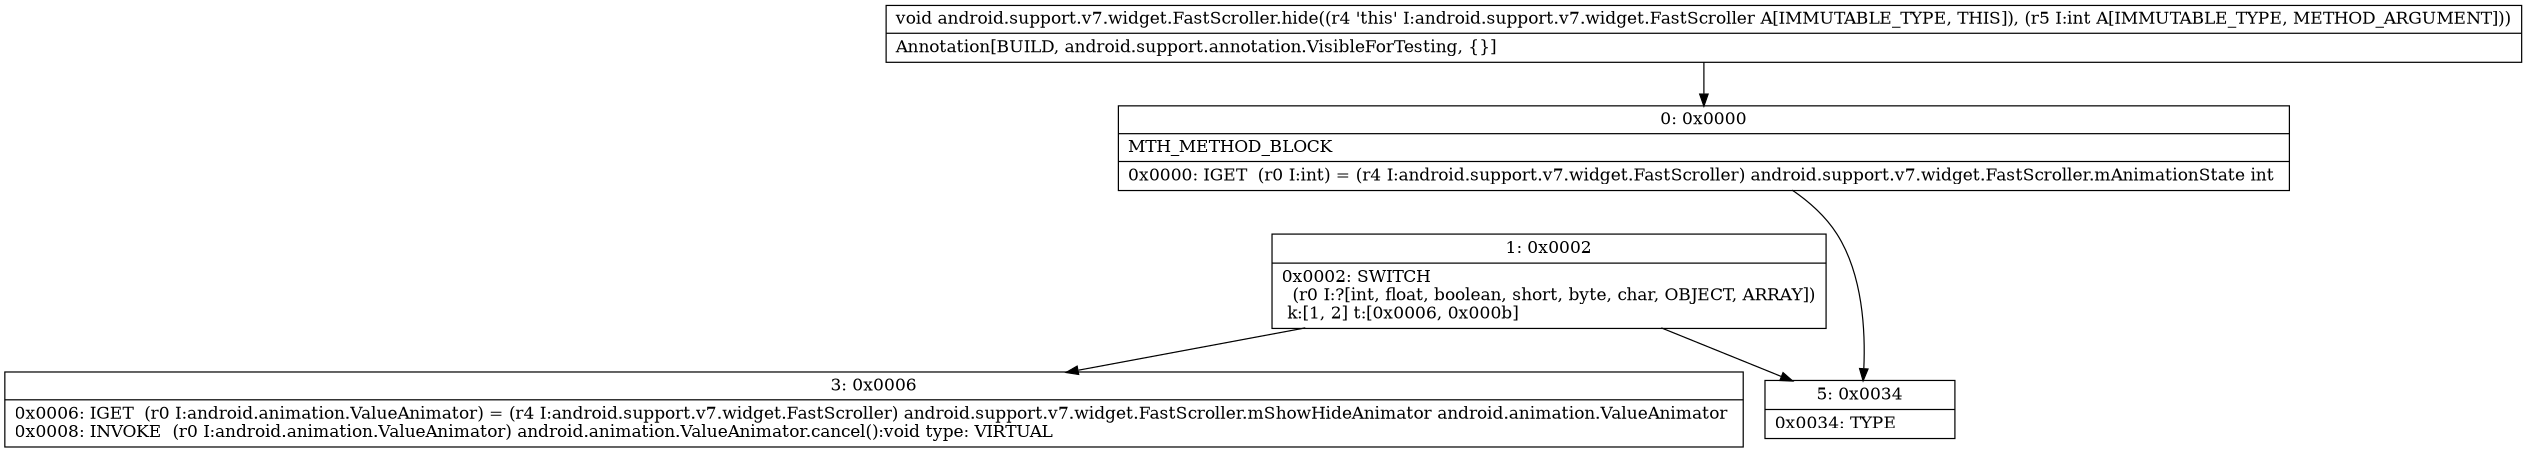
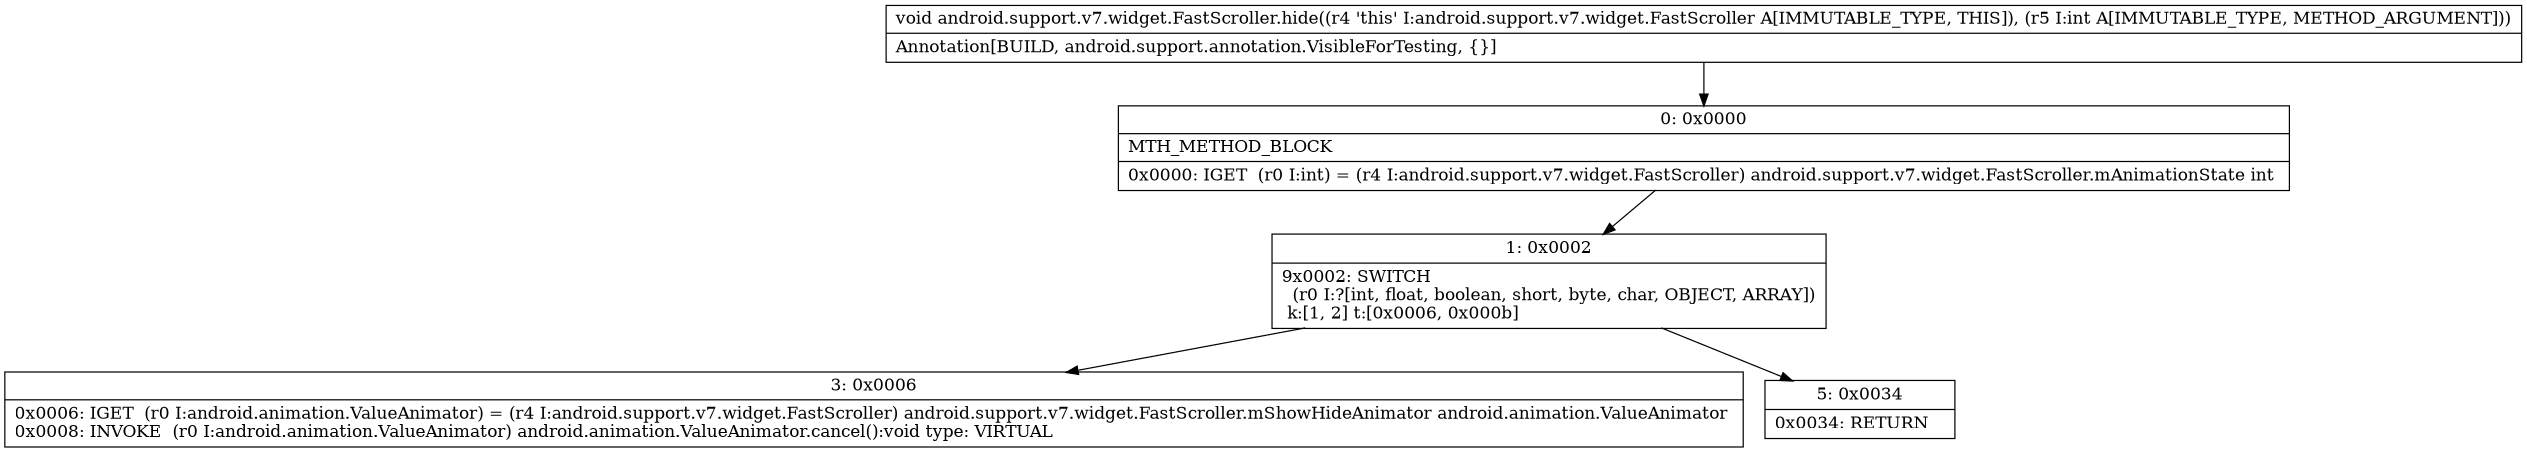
  digraph {
    node [shape=record]
    n1 [label="{0\:\ 0x0000|MTH_METHOD_BLOCK\l|0x0000: IGET  (r0 I:int) = (r4 I:android.support.v7.widget.FastScroller) android.support.v7.widget.FastScroller.mAnimationState int \l}"]
-   n2 [label="{1\:\ 0x0002|0x0002: SWITCH  \l  (r0 I:?[int, float, boolean, short, byte, char, OBJECT, ARRAY])\l k:[1, 2] t:[0x0006, 0x000b] \l}"]
+   n2 [label="{1\:\ 0x0002|9x0002: SWITCH  \l  (r0 I:?[int, float, boolean, short, byte, char, OBJECT, ARRAY])\l k:[1, 2] t:[0x0006, 0x000b] \l}"]
    n3 [label="{3\:\ 0x0006|0x0006: IGET  (r0 I:android.animation.ValueAnimator) = (r4 I:android.support.v7.widget.FastScroller) android.support.v7.widget.FastScroller.mShowHideAnimator android.animation.ValueAnimator \l0x0008: INVOKE  (r0 I:android.animation.ValueAnimator) android.animation.ValueAnimator.cancel():void type: VIRTUAL \l}"]
-   n4 [label="{5\:\ 0x0034|0x0034: TYPE   \l}"]
+   n4 [label="{5\:\ 0x0034|0x0034: RETURN   \l}"]
    n5 [label="{void android.support.v7.widget.FastScroller.hide((r4 'this' I:android.support.v7.widget.FastScroller A[IMMUTABLE_TYPE, THIS]), (r5 I:int A[IMMUTABLE_TYPE, METHOD_ARGUMENT]))  | Annotation[BUILD, android.support.annotation.VisibleForTesting, \{\}]\l}"]
-   n1 -> n4
+   n1 -> n2
    n2 -> n3
    n2 -> n4
    n5 -> n1
  }
